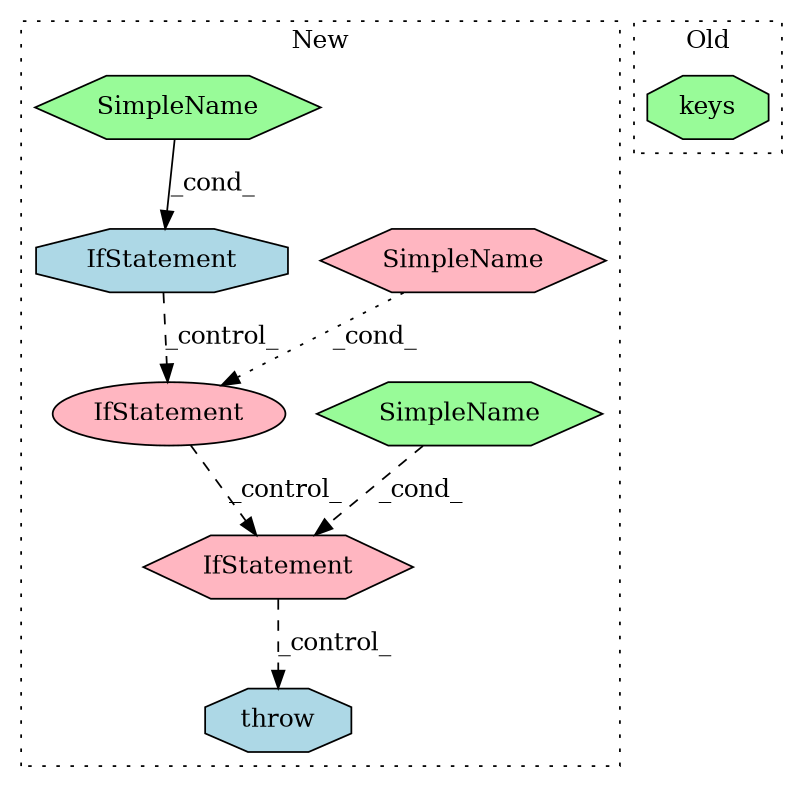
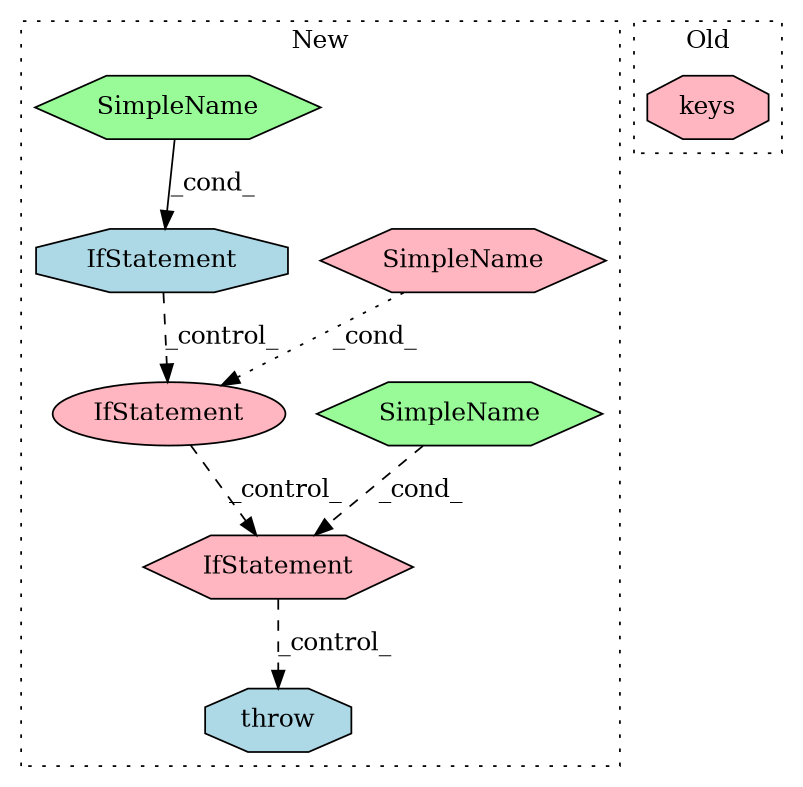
  digraph {
    node [a=25 shape=hexagon style=filled fillcolor=lightpink]
    edge [style=dashed]
    n1 [a=53 l=6 label=throw s=3928 shape=octagon fillcolor=lightblue]
    n2 [l="4,2" label=IfStatement s="3857,3918"]
    n3 [a=42 label=SimpleName fillcolor=palegreen]
    n4 [a=42 label=SimpleName]
    n5 [l="4,2" label=IfStatement s="3394,3565" shape=ellipse]
    n6 [a=42 label=SimpleName fillcolor=palegreen]
    n7 [l="4,2" label=IfStatement s="3132,3198" shape=octagon fillcolor=lightblue]
-   n8 [a=32 l=6 label=keys s=3470 shape=octagon fillcolor=palegreen]
+   n8 [a=32 l=6 label=keys s=3470 shape=octagon]
    subgraph cluster_1 {
      label=New
      style=dotted
      n1
      n2
      n3
      n4
      n5
      n6
      n7
    }
    subgraph cluster_2 {
      label=Old
      style=dotted
      n8
    }
    n2 -> n1 [label=_control_]
    n3 -> n2 [label=_cond_]
    n4 -> n5 [label=_cond_ style=dotted]
    n5 -> n2 [label=_control_]
    n6 -> n7 [label=_cond_ style=solid]
    n7 -> n5 [label=_control_]
  }
